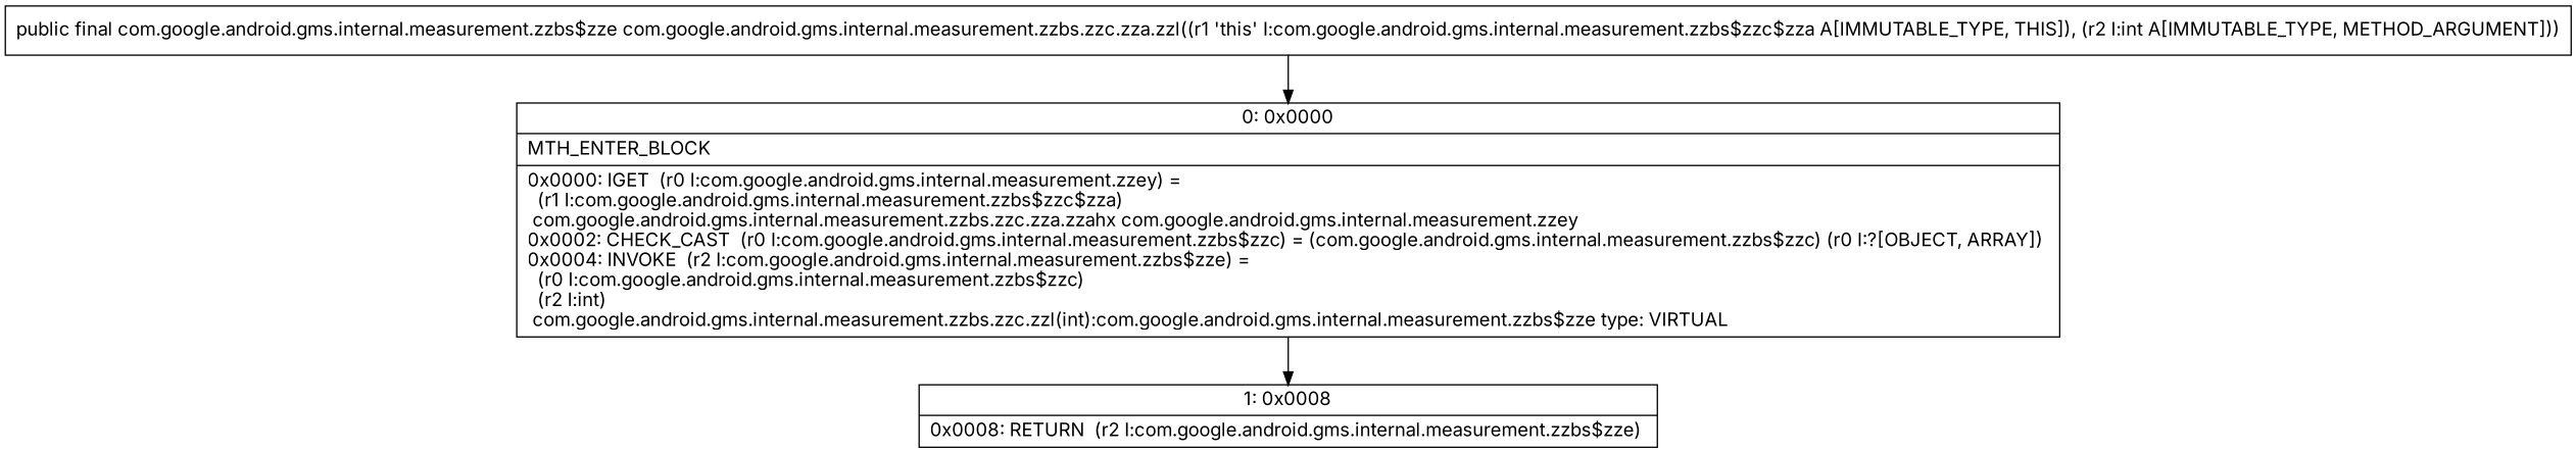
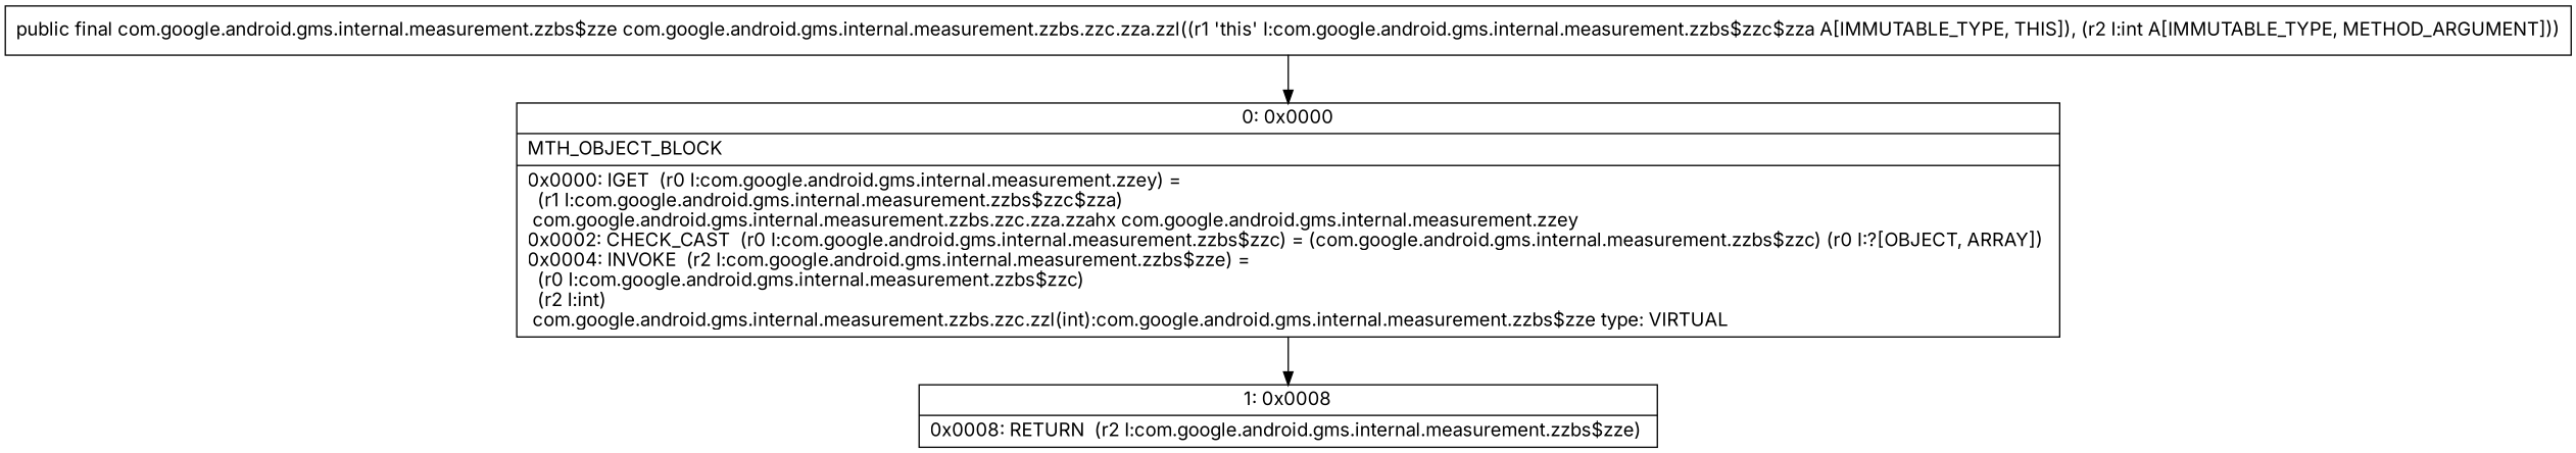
  digraph {
    fontname=Inter
    node [shape=record fontname=Inter]
    edge [fontname=Inter]
-   n1 [label="{0\:\ 0x0000|MTH_ENTER_BLOCK\l|0x0000: IGET  (r0 I:com.google.android.gms.internal.measurement.zzey) = \l  (r1 I:com.google.android.gms.internal.measurement.zzbs$zzc$zza)\l com.google.android.gms.internal.measurement.zzbs.zzc.zza.zzahx com.google.android.gms.internal.measurement.zzey \l0x0002: CHECK_CAST  (r0 I:com.google.android.gms.internal.measurement.zzbs$zzc) = (com.google.android.gms.internal.measurement.zzbs$zzc) (r0 I:?[OBJECT, ARRAY]) \l0x0004: INVOKE  (r2 I:com.google.android.gms.internal.measurement.zzbs$zze) = \l  (r0 I:com.google.android.gms.internal.measurement.zzbs$zzc)\l  (r2 I:int)\l com.google.android.gms.internal.measurement.zzbs.zzc.zzl(int):com.google.android.gms.internal.measurement.zzbs$zze type: VIRTUAL \l}"]
+   n1 [label="{0\:\ 0x0000|MTH_OBJECT_BLOCK\l|0x0000: IGET  (r0 I:com.google.android.gms.internal.measurement.zzey) = \l  (r1 I:com.google.android.gms.internal.measurement.zzbs$zzc$zza)\l com.google.android.gms.internal.measurement.zzbs.zzc.zza.zzahx com.google.android.gms.internal.measurement.zzey \l0x0002: CHECK_CAST  (r0 I:com.google.android.gms.internal.measurement.zzbs$zzc) = (com.google.android.gms.internal.measurement.zzbs$zzc) (r0 I:?[OBJECT, ARRAY]) \l0x0004: INVOKE  (r2 I:com.google.android.gms.internal.measurement.zzbs$zze) = \l  (r0 I:com.google.android.gms.internal.measurement.zzbs$zzc)\l  (r2 I:int)\l com.google.android.gms.internal.measurement.zzbs.zzc.zzl(int):com.google.android.gms.internal.measurement.zzbs$zze type: VIRTUAL \l}"]
    n2 [label="{1\:\ 0x0008|0x0008: RETURN  (r2 I:com.google.android.gms.internal.measurement.zzbs$zze) \l}"]
    n3 [label="{public final com.google.android.gms.internal.measurement.zzbs$zze com.google.android.gms.internal.measurement.zzbs.zzc.zza.zzl((r1 'this' I:com.google.android.gms.internal.measurement.zzbs$zzc$zza A[IMMUTABLE_TYPE, THIS]), (r2 I:int A[IMMUTABLE_TYPE, METHOD_ARGUMENT])) }"]
    n1 -> n2
    n3 -> n1
  }
